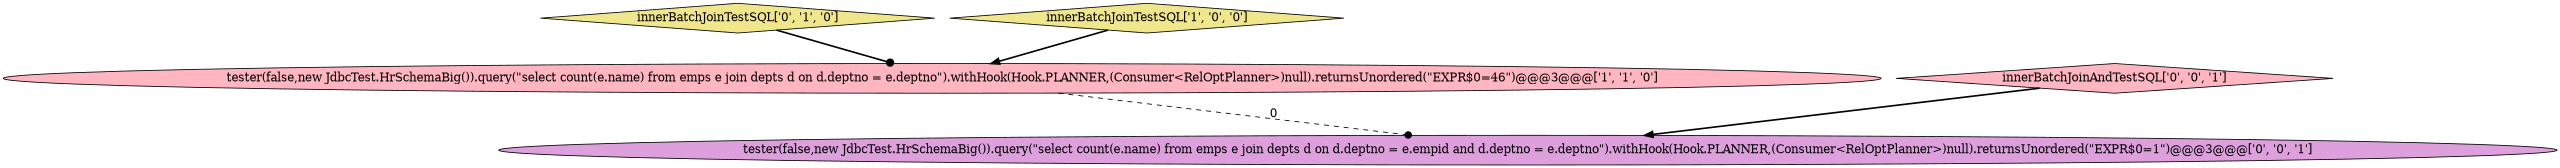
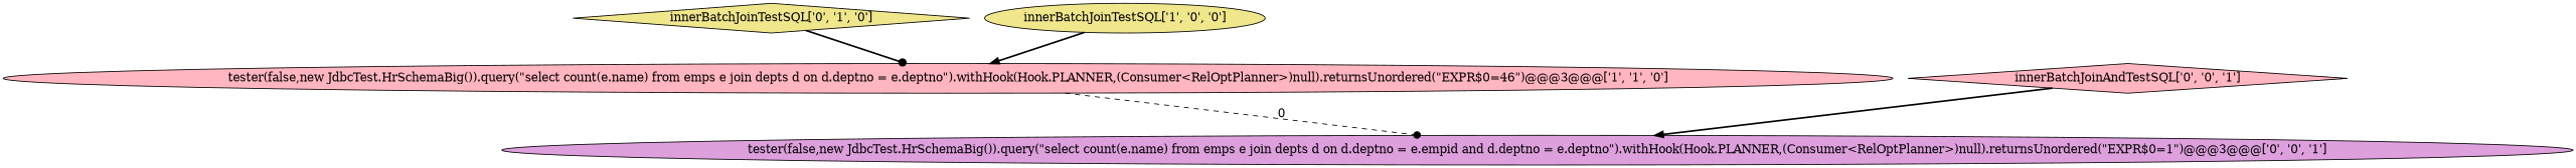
  digraph {
    node [fillcolor=khaki shape=diamond style=filled]
    edge [style=bold arrowhead=dot]
    n1 [label="innerBatchJoinTestSQL['0', '1', '0']"]
    n2 [fillcolor=lightpink label="tester(false,new JdbcTest.HrSchemaBig()).query(\"select count(e.name) from emps e join depts d on d.deptno = e.deptno\").withHook(Hook.PLANNER,(Consumer<RelOptPlanner>)null).returnsUnordered(\"EXPR$0=46\")@@@3@@@['1', '1', '0']" shape=ellipse]
-   n3 [label="innerBatchJoinTestSQL['1', '0', '0']"]
+   n3 [label="innerBatchJoinTestSQL['1', '0', '0']" shape=ellipse]
    n4 [fillcolor=lightpink label="innerBatchJoinAndTestSQL['0', '0', '1']"]
    n5 [fillcolor=plum label="tester(false,new JdbcTest.HrSchemaBig()).query(\"select count(e.name) from emps e join depts d on d.deptno = e.empid and d.deptno = e.deptno\").withHook(Hook.PLANNER,(Consumer<RelOptPlanner>)null).returnsUnordered(\"EXPR$0=1\")@@@3@@@['0', '0', '1']" shape=ellipse]
    n1 -> n2
    n2 -> n5 [label=0 style=dashed]
    n3 -> n2 [arrowhead=normal]
    n4 -> n5 [arrowhead=normal]
  }
